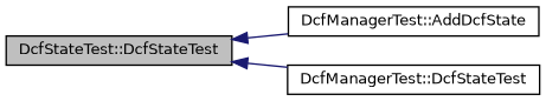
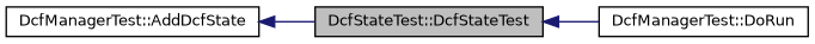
  digraph {
    rankdir=LR
    node [color=black fillcolor=white fontname=Helvetica fontsize=10 shape=record style=filled]
    edge [color=midnightblue dir=back fontname=Helvetica fontsize=10 labelfontname=Helvetica labelfontsize=10 style=solid]
    n1 [fillcolor=grey75 fontcolor=black height=0.2 label="DcfStateTest::DcfStateTest" width=0.4]
    n2 [height=0.2 label="DcfManagerTest::AddDcfState" width=0.4]
-   n3 [height=0.2 label="DcfManagerTest::DcfStateTest" width=0.4]
-   n1 -> n2
+   n3 [height=0.2 label="DcfManagerTest::DoRun" width=0.4]
+   n2 -> n1
    n1 -> n3
  }
